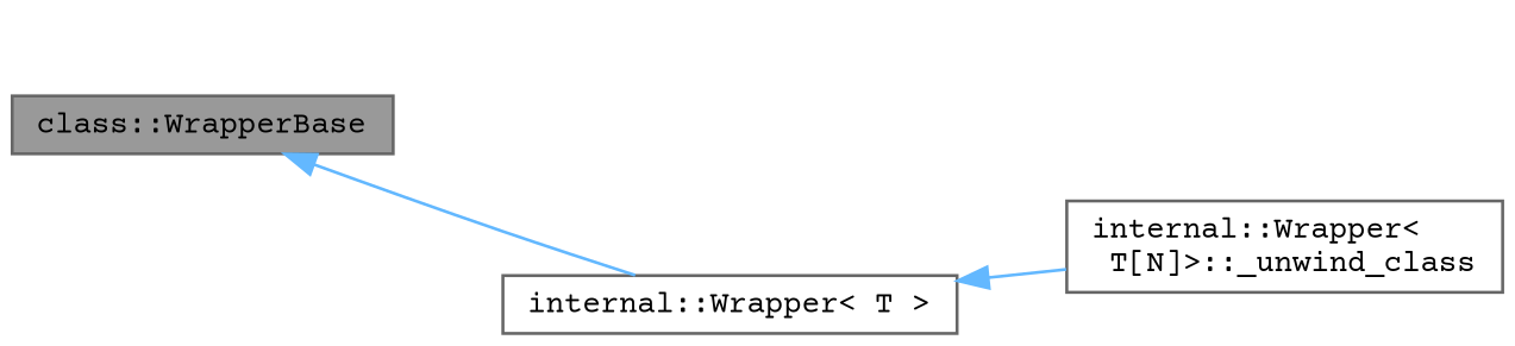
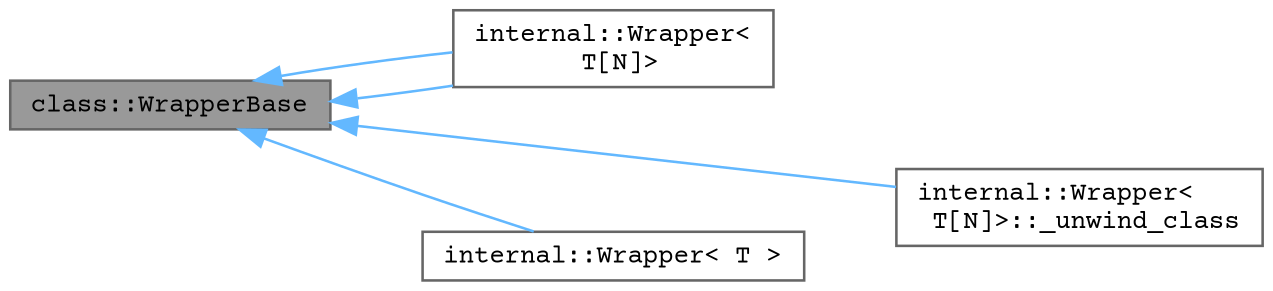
  digraph {
    fontname="Courier Prime"
    rankdir=LR
    node [color=gray40 fillcolor=white fontname="Courier Prime" fontsize=10 shape=box style=filled]
    edge [color=steelblue1 dir=back fontname="Courier Prime" fontsize=10 labelfontname=Helvetica labelfontsize=10 style=solid]
    n1 [fillcolor=grey60 fontcolor=black height=0.2 label="class::WrapperBase" width=0.4]
+   n2 [height=0.2 label="internal::Wrapper\<\l T[N]\>" width=0.4]
    n3 [height=0.2 label="internal::Wrapper\<\l T[N]\>::_unwind_class" width=0.4]
    n4 [height=0.2 label="internal::Wrapper\< T \>" width=0.4]
-   n4 -> n3
+   n1 -> n2
+   n1 -> n2
+   n1 -> n3
    n1 -> n4
  }
